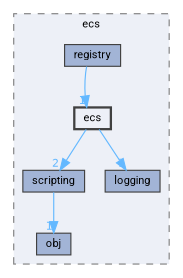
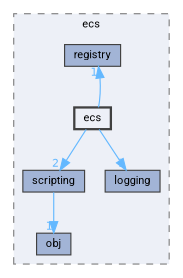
  digraph {
    compound=true
    fontname=Roboto
    node [color=grey25 fillcolor="#a2b4d6" fontname=Roboto fontsize=10 shape=box style=filled]
    edge [color=steelblue1 fontcolor=steelblue1 fontname=Roboto fontsize=10 headlabel=1 labeldistance=1.5 labelfontname=Helvetica labelfontsize=10]
    n1 [height=0.2 label=registry width=0.4]
    n2 [height=0.2 label=scripting width=0.4]
    n3 [height=0.2 label=logging width=0.4]
    n4 [height=0.2 label=obj width=0.4]
    n5 [fillcolor="#edf0f7" height=0.2 label=ecs style="filled,bold" width=0.4]
    subgraph cluster_1 {
      bgcolor="#edf0f7"
      fontsize=10
      label=ecs
      pencolor=grey50
      style="filled,dashed"
      n1
      n2
      n3
      n4
      n5
    }
    n2 -> n4
-   n1 -> n5
+   n5 -> n1
    n5 -> n2 [headlabel=2]
    n5 -> n3
  }
